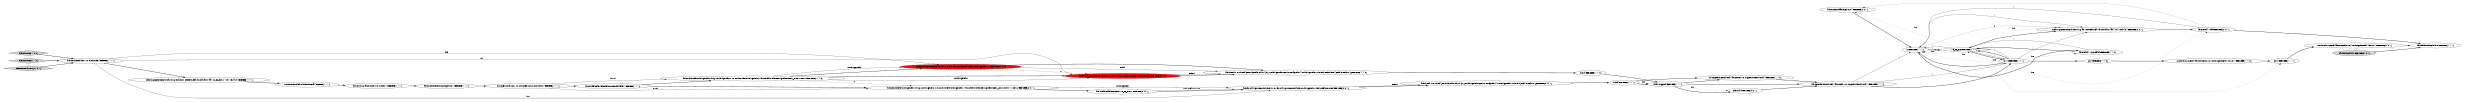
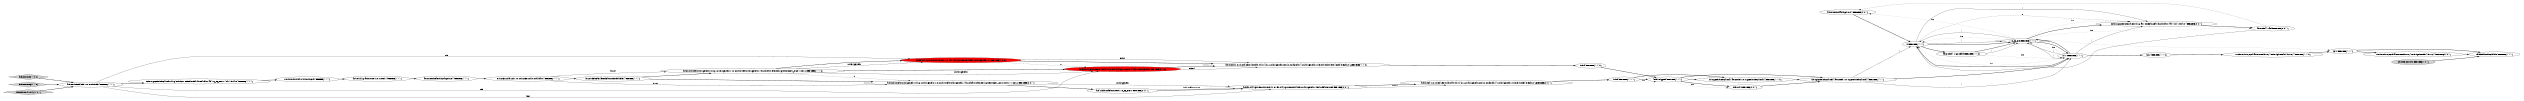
  digraph {
    fontname="Patrick Hand"
    rankdir=LR
    node [fillcolor=white fontname="Patrick Hand" shape=ellipse style=filled]
    edge [fontname="Patrick Hand" style=bold]
    n1 [label="filesToBeRead.add(file.f0.getName())@@@35@@@['0', '0', '1']"]
    n2 [label="i++@@@32@@@['1', '1', '1']"]
    n3 [label="i < NO_OF_FILES@@@31@@@['1', '1', '1']" shape=diamond]
    n4 [label="Tuple2<org.apache.hadoop.fs.Path,String> file = createFileAndFillWithData(hdfsURI,\"file\",i,\"This is test line.\")@@@33@@@['0', '0', '1']"]
    n5 [label="filesCreated(i( = ignoredFile.f0@@@34@@@['1', '1', '0']"]
    n6 [label="int i = 0@@@30@@@['1', '1', '1']"]
    n7 [label="t.join()@@@37@@@['1', '1', '1']"]
    n8 [label="filesCreated(i( = file.f0@@@34@@@['0', '0', '1']"]
-   n9 [label="t.join()@@@36@@@['1', '1', '0']" shape=diamond]
+   n9 [label="t.join()@@@36@@@['1', '1', '0']"]
    n10 [label="hdfs.delete(bootstrap.f0,false)@@@39@@@['1', '1', '1']"]
    n11 [label="Assert.assertArrayEquals(filesToBeRead.toArray(),context.getSeenFiles().toArray())@@@38@@@['0', '0', '1']"]
    n12 [label="filesToBeRead.add(bootstrap.f0.getName())@@@7@@@['1', '1', '1']"]
    n13 [label="TextInputFormat format = new TextInputFormat(new Path(hdfsURI))@@@8@@@['1', '1', '1']"]
    n14 [label="final ContinuousFileMonitoringFunction<String> monitoringFunction = new ContinuousFileMonitoringFunction<>(format,hdfsURI,FileProcessingMode.PROCESS_ONCE,1,INTERVAL)@@@10@@@['1', '1', '0']"]
    n15 [label="final ContinuousFileMonitoringFunction<String> monitoringFunction = new ContinuousFileMonitoringFunction<>(format,hdfsURI,FileProcessingMode.PROCESS_CONTINUOUSLY,1,INTERVAL)@@@10@@@['0', '0', '1']"]
    n16 [label="format.setFilesFilter(FilePathFilter.createDefaultFilter())@@@9@@@['1', '1', '1']"]
    n17 [fillcolor=lightgray label="hdfs.delete(path,false)@@@41@@@['0', '0', '1']"]
    n18 [label="final Thread t = new Thread(){@Override public void run(){try {monitoringFunction.open(new Configuration())monitoringFunction.run(context)}catch (Exception e) }}@@@13@@@['0', '0', '1']"]
    n19 [label="t.start()@@@25@@@['1', '1', '1']"]
    n20 [label="final org.apache.hadoop.fs.Path(( filesCreated = new org.apache.hadoop.fs.Path((((@@@29@@@['1', '1', '0']"]
    n21 [label="!latch.isTriggered()@@@26@@@['1', '1', '1']"]
    n22 [label="Assert.assertArrayEquals(filesToBeRead.toArray(),context.getSeenFiles().toArray())@@@37@@@['1', '1', '0']"]
    n23 [label="final org.apache.hadoop.fs.Path(( filesCreated = new org.apache.hadoop.fs.Path((((@@@29@@@['1', '1', '1']"]
    n24 [fillcolor=red label="final FileVerifyingSourceContext context = new FileVerifyingSourceContext(latch,monitoringFunction,1,-1)@@@11@@@['1', '0', '0']"]
    n25 [label="final Thread t = new Thread(){@Override public void run(){try {monitoringFunction.open(new Configuration())monitoringFunction.run(context)context.close()}catch (Exception e) }}@@@12@@@['1', '1', '0']"]
    n26 [fillcolor=red label="final FileVerifyingSourceContext context = new FileVerifyingSourceContext(latch,monitoringFunction)@@@11@@@['0', '1', '0']"]
    n27 [label="t.start()@@@25@@@['1', '1', '0']"]
    n28 [label="final Set<String> filesToBeRead = new TreeSet<>()@@@6@@@['1', '1', '1']"]
    n29 [label="final OneShotLatch latch = new OneShotLatch()@@@3@@@['1', '1', '1']"]
    n30 [label="final FileVerifyingSourceContext context = new FileVerifyingSourceContext(latch,monitoringFunction,1,totalNoOfFilesToBeRead)@@@12@@@['0', '0', '1']"]
    n31 [label="Tuple2<org.apache.hadoop.fs.Path,String> bootstrap = createFileAndFillWithData(hdfsURI,\"file\",NO_OF_FILES + 1,\"This is test line.\")@@@4@@@['1', '1', '1']"]
    n32 [label="Assert.assertTrue(hdfs.exists(bootstrap.f0))@@@5@@@['1', '1', '1']"]
    n33 [label="latch.await()@@@27@@@['0', '0', '1']"]
    n34 [label="final int totalNoOfFilesToBeRead = NO_OF_FILES + 1@@@11@@@['0', '0', '1']"]
    n35 [fillcolor=lightgray label="testProcessOnce['1', '0', '0']" shape=diamond]
    n36 [fillcolor=lightgray label="testProcessOnce['0', '1', '0']" shape=diamond]
    n37 [fillcolor=lightgray label="testProcessContinuously['0', '0', '1']" shape=diamond]
    n1 -> n2
    n2 -> n3 [label=i style=solid]
    n2 -> n3
    n2 -> n4 [label=i style=solid]
    n2 -> n4 [label=0 style=dashed]
    n2 -> n5
    n3 -> n1 [label=true style=dotted]
    n3 -> n2 [label=true style=dotted]
    n3 -> n2 [label=i style=solid]
    n3 -> n4
    n3 -> n4 [label=true style=dotted]
    n3 -> n6 [label=i style=solid]
    n3 -> n6
    n3 -> n7 [style=dotted]
    n3 -> n8 [label=true style=dotted]
    n4 -> n8
    n5 -> n3 [label=i style=solid]
    n5 -> n3
    n6 -> n2 [label=true style=dotted]
    n6 -> n2
    n6 -> n3 [label=true style=dotted]
    n6 -> n3 [label=i style=solid]
    n6 -> n3
    n6 -> n4 [label=i style=solid]
-   n6 -> n5 [label=true style=dotted]
+   n5 -> n6 [label=true style=dotted]
    n6 -> n9
-   n8 -> n10
+   n7 -> n10
    n7 -> n11
    n8 -> n1 [style=dashed]
    n8 -> n2 [label=i style=solid]
    n9 -> n22
    n11 -> n10
    n12 -> n13
    n13 -> n14 [label=format style=solid]
    n13 -> n15 [label=format style=solid]
    n13 -> n16
    n14 -> n15 [label=0 style=dashed]
    n14 -> n24 [label=monitoringFunction style=solid]
    n14 -> n24
    n14 -> n26
    n14 -> n26 [label=monitoringFunction style=solid]
    n15 -> n30 [label=monitoringFunction style=solid]
    n15 -> n34
    n16 -> n14
    n16 -> n15
    n17 -> n10
    n18 -> n19
    n19 -> n20
    n19 -> n21
    n19 -> n21 [label=true style=dotted]
    n20 -> n23
    n21 -> n20
    n21 -> n23
    n21 -> n33
    n21 -> n33 [label=true style=dotted]
    n22 -> n7
    n23 -> n2 [label=i style=solid]
    n23 -> n6 [label=i style=solid]
    n23 -> n6
    n24 -> n25
    n24 -> n25 [label=context style=solid]
    n24 -> n26 [label=0 style=dashed]
    n25 -> n27
    n26 -> n25
    n26 -> n25 [label=context style=solid]
    n27 -> n21
    n28 -> n12
    n29 -> n24 [label=latch style=solid]
    n29 -> n26 [label=latch style=solid]
    n29 -> n30 [label=latch style=solid]
    n29 -> n31
    n30 -> n18 [label=context style=solid]
    n30 -> n18
    n31 -> n32
    n32 -> n28
    n33 -> n23
    n34 -> n30
    n34 -> n30 [label=totalNoOfFilesToBeRead style=solid]
    n35 -> n29
    n36 -> n29
    n37 -> n29
  }
